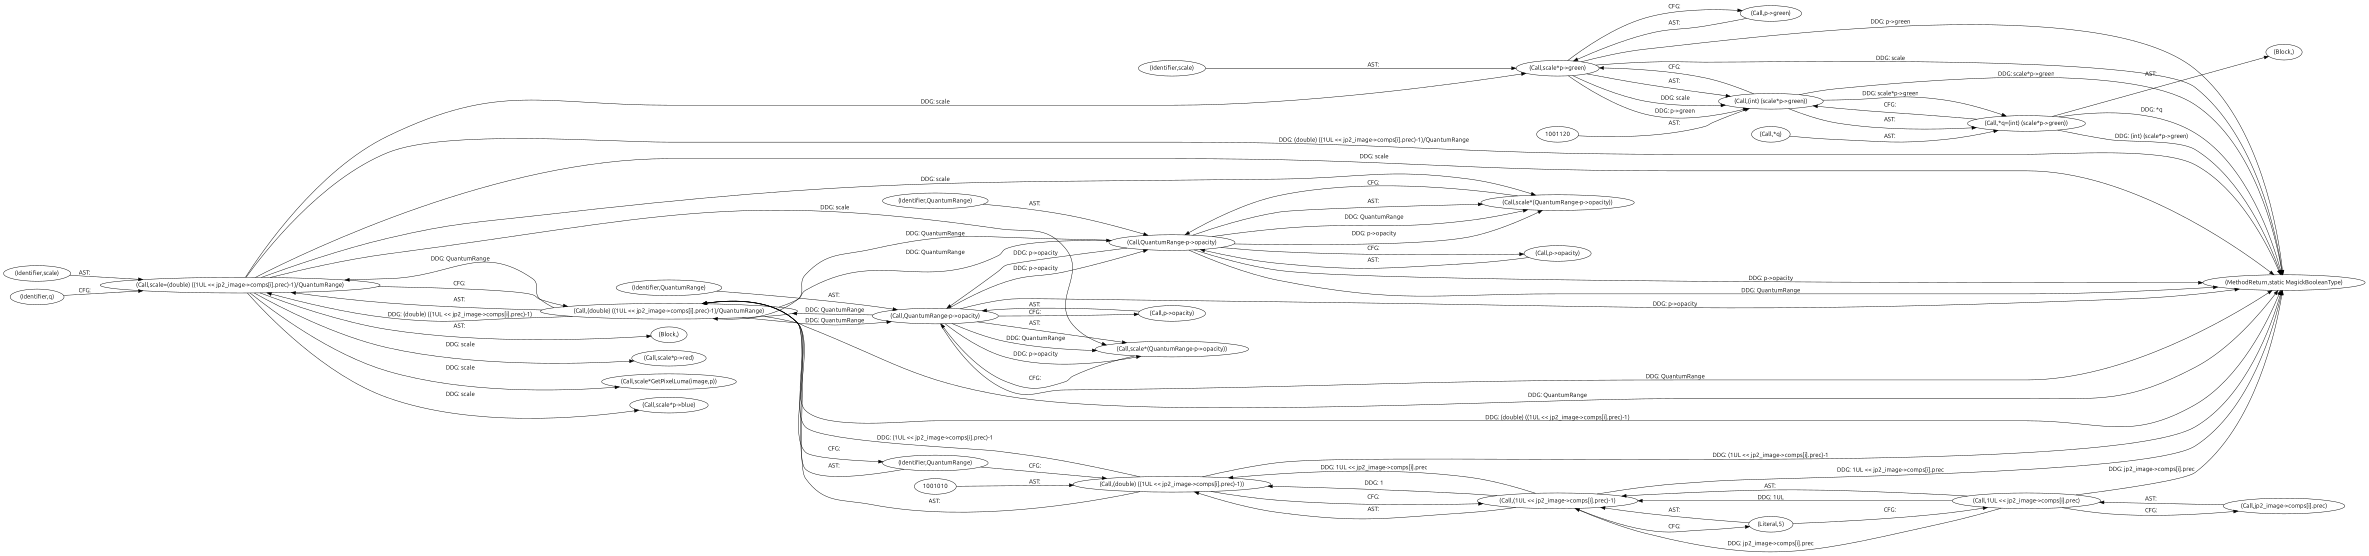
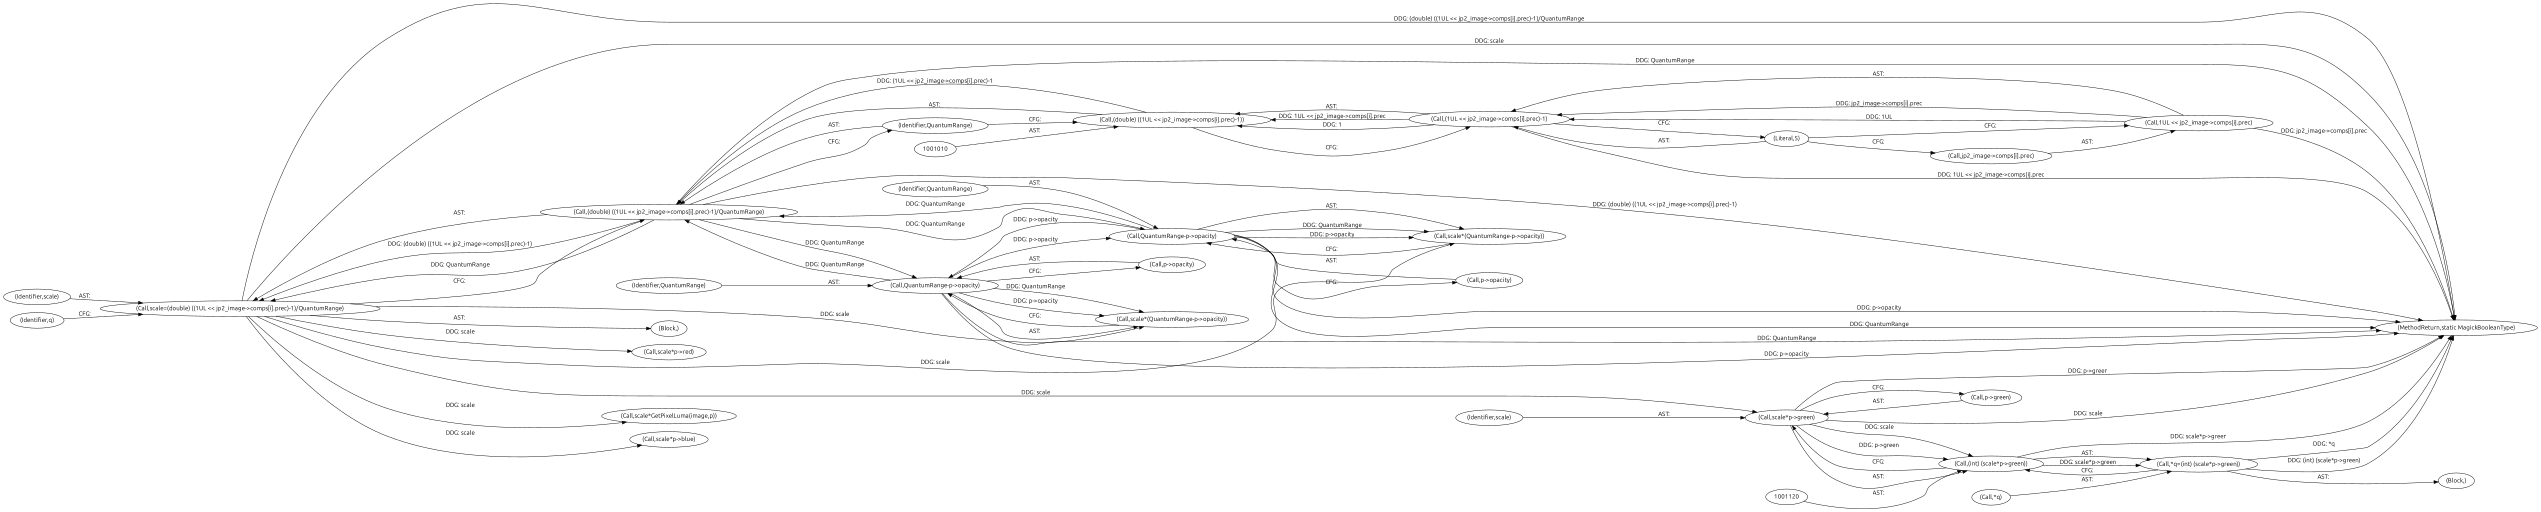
  digraph {
    fontname=Ubuntu
    rankdir=LR
    node [fontname=Ubuntu]
    edge [fontname=Ubuntu]
    n1 [label="(Call,scale*p->green)"]
    n2 [label="(Call,(int) (scale*p->green))"]
    n3 [label="(MethodReturn,static MagickBooleanType)"]
    n4 [label="(Call,p->green)"]
    n5 [label="(Call,*q=(int) (scale*p->green))"]
    n6 [label="(Call,scale=(double) ((1UL << jp2_image->comps[i].prec)-1)/QuantumRange)"]
    n7 [label="(Call,(double) ((1UL << jp2_image->comps[i].prec)-1)/QuantumRange)"]
    n8 [label="(Block,)"]
    n9 [label="(Call,scale*p->red)"]
    n10 [label="(Call,scale*(QuantumRange-p->opacity))"]
    n11 [label="(Call,scale*(QuantumRange-p->opacity))"]
    n12 [label="(Call,scale*GetPixelLuma(image,p))"]
    n13 [label="(Call,scale*p->blue)"]
    n14 [label="(Call,QuantumRange-p->opacity)"]
    n15 [label="(Call,QuantumRange-p->opacity)"]
    n16 [label="(Identifier,QuantumRange)"]
    n17 [label="(Call,p->opacity)"]
    n18 [label="(Call,p->opacity)"]
    n19 [label="(Call,(double) ((1UL << jp2_image->comps[i].prec)-1))"]
    n20 [label="(Call,(1UL << jp2_image->comps[i].prec)-1)"]
    n21 [label="(Literal,5)"]
    n22 [label="(Call,1UL << jp2_image->comps[i].prec)"]
    n23 [label="(Call,jp2_image->comps[i].prec)"]
    n24 [label="(Block,)"]
    n25 [label="(Identifier,scale)"]
    n26 [label="(Identifier,q)"]
    n27 [label="(Identifier,QuantumRange)"]
    n28 [label="(Identifier,QuantumRange)"]
    n29 [label="(Identifier,scale)"]
    n30 [label="(Call,*q)"]
    1001010
    1001120
    n1 -> n2 [label="AST: "]
    n1 -> n2 [label="DDG: scale"]
    n1 -> n2 [label="DDG: p->green"]
    n1 -> n3 [label="DDG: p->green"]
    n1 -> n3 [label="DDG: scale"]
    n1 -> n4 [label="CFG: "]
    n2 -> n1 [label="CFG: "]
    n2 -> n3 [label="DDG: scale*p->green"]
    n2 -> n5 [label="AST: "]
    n2 -> n5 [label="DDG: scale*p->green"]
    n4 -> n1 [label="AST: "]
    n5 -> n2 [label="CFG: "]
    n5 -> n3 [label="DDG: (int) (scale*p->green)"]
    n5 -> n3 [label="DDG: *q"]
    n5 -> n24 [label="AST: "]
    n6 -> n1 [label="DDG: scale"]
    n6 -> n3 [label="DDG: (double) ((1UL << jp2_image->comps[i].prec)-1)/QuantumRange"]
    n6 -> n3 [label="DDG: scale"]
    n6 -> n7 [label="CFG: "]
    n6 -> n8 [label="AST: "]
    n6 -> n9 [label="DDG: scale"]
    n6 -> n10 [label="DDG: scale"]
    n6 -> n11 [label="DDG: scale"]
    n6 -> n12 [label="DDG: scale"]
    n6 -> n13 [label="DDG: scale"]
    n7 -> n3 [label="DDG: (double) ((1UL << jp2_image->comps[i].prec)-1)"]
    n7 -> n3 [label="DDG: QuantumRange"]
    n7 -> n6 [label="AST: "]
    n7 -> n6 [label="DDG: (double) ((1UL << jp2_image->comps[i].prec)-1)"]
    n7 -> n6 [label="DDG: QuantumRange"]
    n7 -> n14 [label="DDG: QuantumRange"]
    n7 -> n15 [label="DDG: QuantumRange"]
    n7 -> n16 [label="CFG: "]
    n10 -> n15 [label="CFG: "]
    n11 -> n14 [label="CFG: "]
    n14 -> n3 [label="DDG: QuantumRange"]
    n14 -> n3 [label="DDG: p->opacity"]
    n14 -> n7 [label="DDG: QuantumRange"]
    n14 -> n11 [label="AST: "]
    n14 -> n11 [label="DDG: QuantumRange"]
    n14 -> n11 [label="DDG: p->opacity"]
    n14 -> n15 [label="DDG: p->opacity"]
    n14 -> n17 [label="CFG: "]
    n15 -> n3 [label="DDG: p->opacity"]
    n15 -> n3 [label="DDG: QuantumRange"]
    n15 -> n7 [label="DDG: QuantumRange"]
    n15 -> n10 [label="AST: "]
    n15 -> n10 [label="DDG: QuantumRange"]
    n15 -> n10 [label="DDG: p->opacity"]
    n15 -> n14 [label="DDG: p->opacity"]
    n15 -> n18 [label="CFG: "]
    n16 -> n7 [label="AST: "]
    n16 -> n19 [label="CFG: "]
    n17 -> n14 [label="AST: "]
    n18 -> n15 [label="AST: "]
-   n19 -> n3 [label="DDG: (1UL << jp2_image->comps[i].prec)-1"]
    n19 -> n7 [label="AST: "]
    n19 -> n7 [label="DDG: (1UL << jp2_image->comps[i].prec)-1"]
    n19 -> n20 [label="CFG: "]
    n20 -> n3 [label="DDG: 1UL << jp2_image->comps[i].prec"]
    n20 -> n19 [label="AST: "]
    n20 -> n19 [label="DDG: 1UL << jp2_image->comps[i].prec"]
    n20 -> n19 [label="DDG: 1"]
    n20 -> n21 [label="CFG: "]
    n21 -> n20 [label="AST: "]
    n21 -> n22 [label="CFG: "]
    n22 -> n3 [label="DDG: jp2_image->comps[i].prec"]
    n22 -> n20 [label="AST: "]
    n22 -> n20 [label="DDG: 1UL"]
    n22 -> n20 [label="DDG: jp2_image->comps[i].prec"]
-   n22 -> n23 [label="CFG: "]
+   n21 -> n23 [label="CFG: "]
    n23 -> n22 [label="AST: "]
    n25 -> n6 [label="AST: "]
    n26 -> n6 [label="CFG: "]
    n27 -> n15 [label="AST: "]
    n28 -> n14 [label="AST: "]
    n29 -> n1 [label="AST: "]
    n30 -> n5 [label="AST: "]
    1001010 -> n19 [label="AST: "]
    1001120 -> n2 [label="AST: "]
  }
